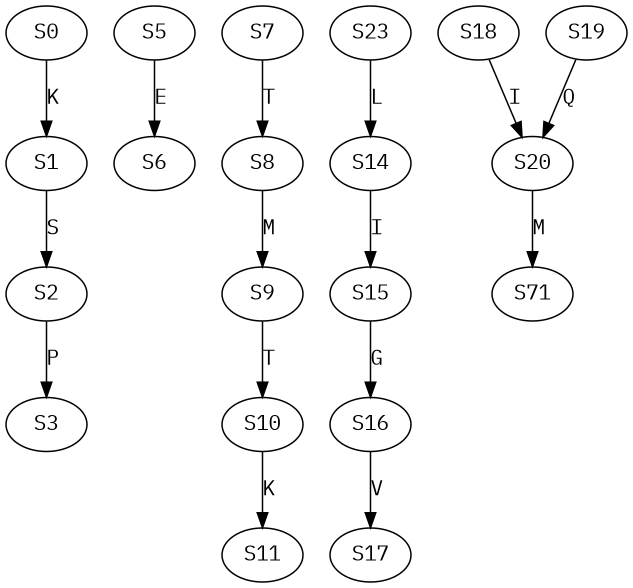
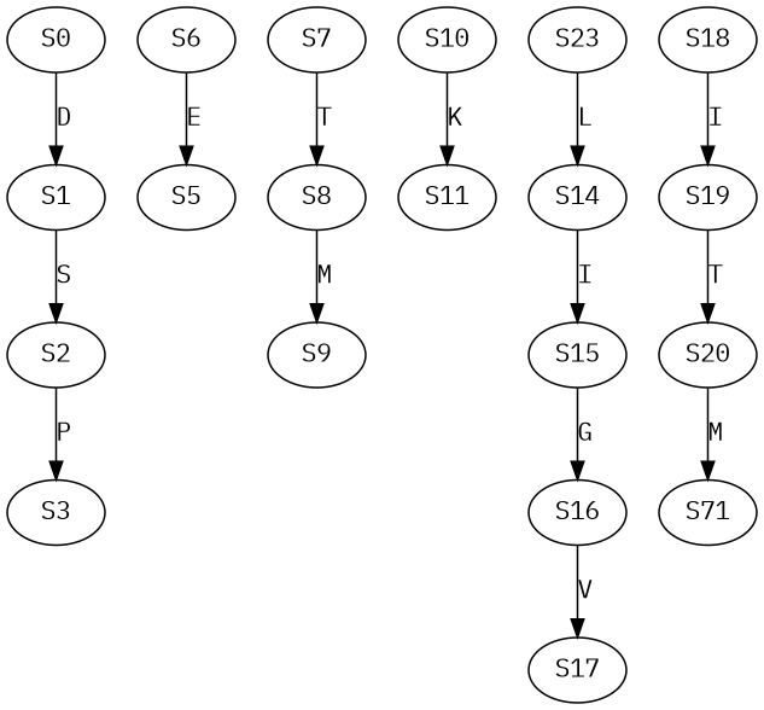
  strict digraph {
    fontname="IBM Plex Mono"
    node [fontname="IBM Plex Mono"]
    edge [fontname="IBM Plex Mono"]
    S0
    S1
    S2
    S3
    S5
    S6
    S7
    S8
    S9
    S10
    S11
    n12 [label=S23]
    S14
    S15
    S16
    S17
    S18
    S19
    S20
    n20 [label=S71]
-   S0 -> S1 [label=K]
+   S0 -> S1 [label=D]
    S1 -> S2 [label=S]
    S2 -> S3 [label=P]
-   S5 -> S6 [label=E]
+   S6 -> S5 [label=E]
    S7 -> S8 [label=T]
    S8 -> S9 [label=M]
-   S9 -> S10 [label=T]
    S10 -> S11 [label=K]
    n12 -> S14 [label=L]
    S14 -> S15 [label=I]
    S15 -> S16 [label=G]
    S16 -> S17 [label=V]
-   S18 -> S20 [label=I]
-   S19 -> S20 [label=Q]
+   S18 -> S19 [label=I]
+   S19 -> S20 [label=T]
    S20 -> n20 [label=M]
  }
